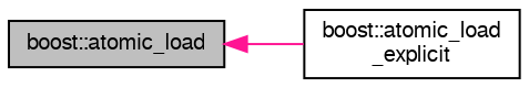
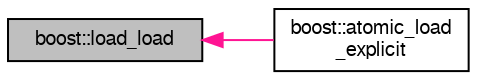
  digraph {
    rankdir=LR
    node [color=black fontname=FreeSans fontsize=10 shape=record]
-   n1 [fillcolor=grey75 fontcolor=black height=0.2 label="boost::atomic_load" style=filled width=0.4]
+   n1 [fillcolor=grey75 fontcolor=black height=0.2 label="boost::load_load" style=filled width=0.4]
    n2 [height=0.2 label="boost::atomic_load\l_explicit" width=0.4]
    n1 -> n2 [color=deeppink dir=back fontname=FreeSans fontsize=10 labelfontname=FreeSans labelfontsize=10 style=solid]
  }
